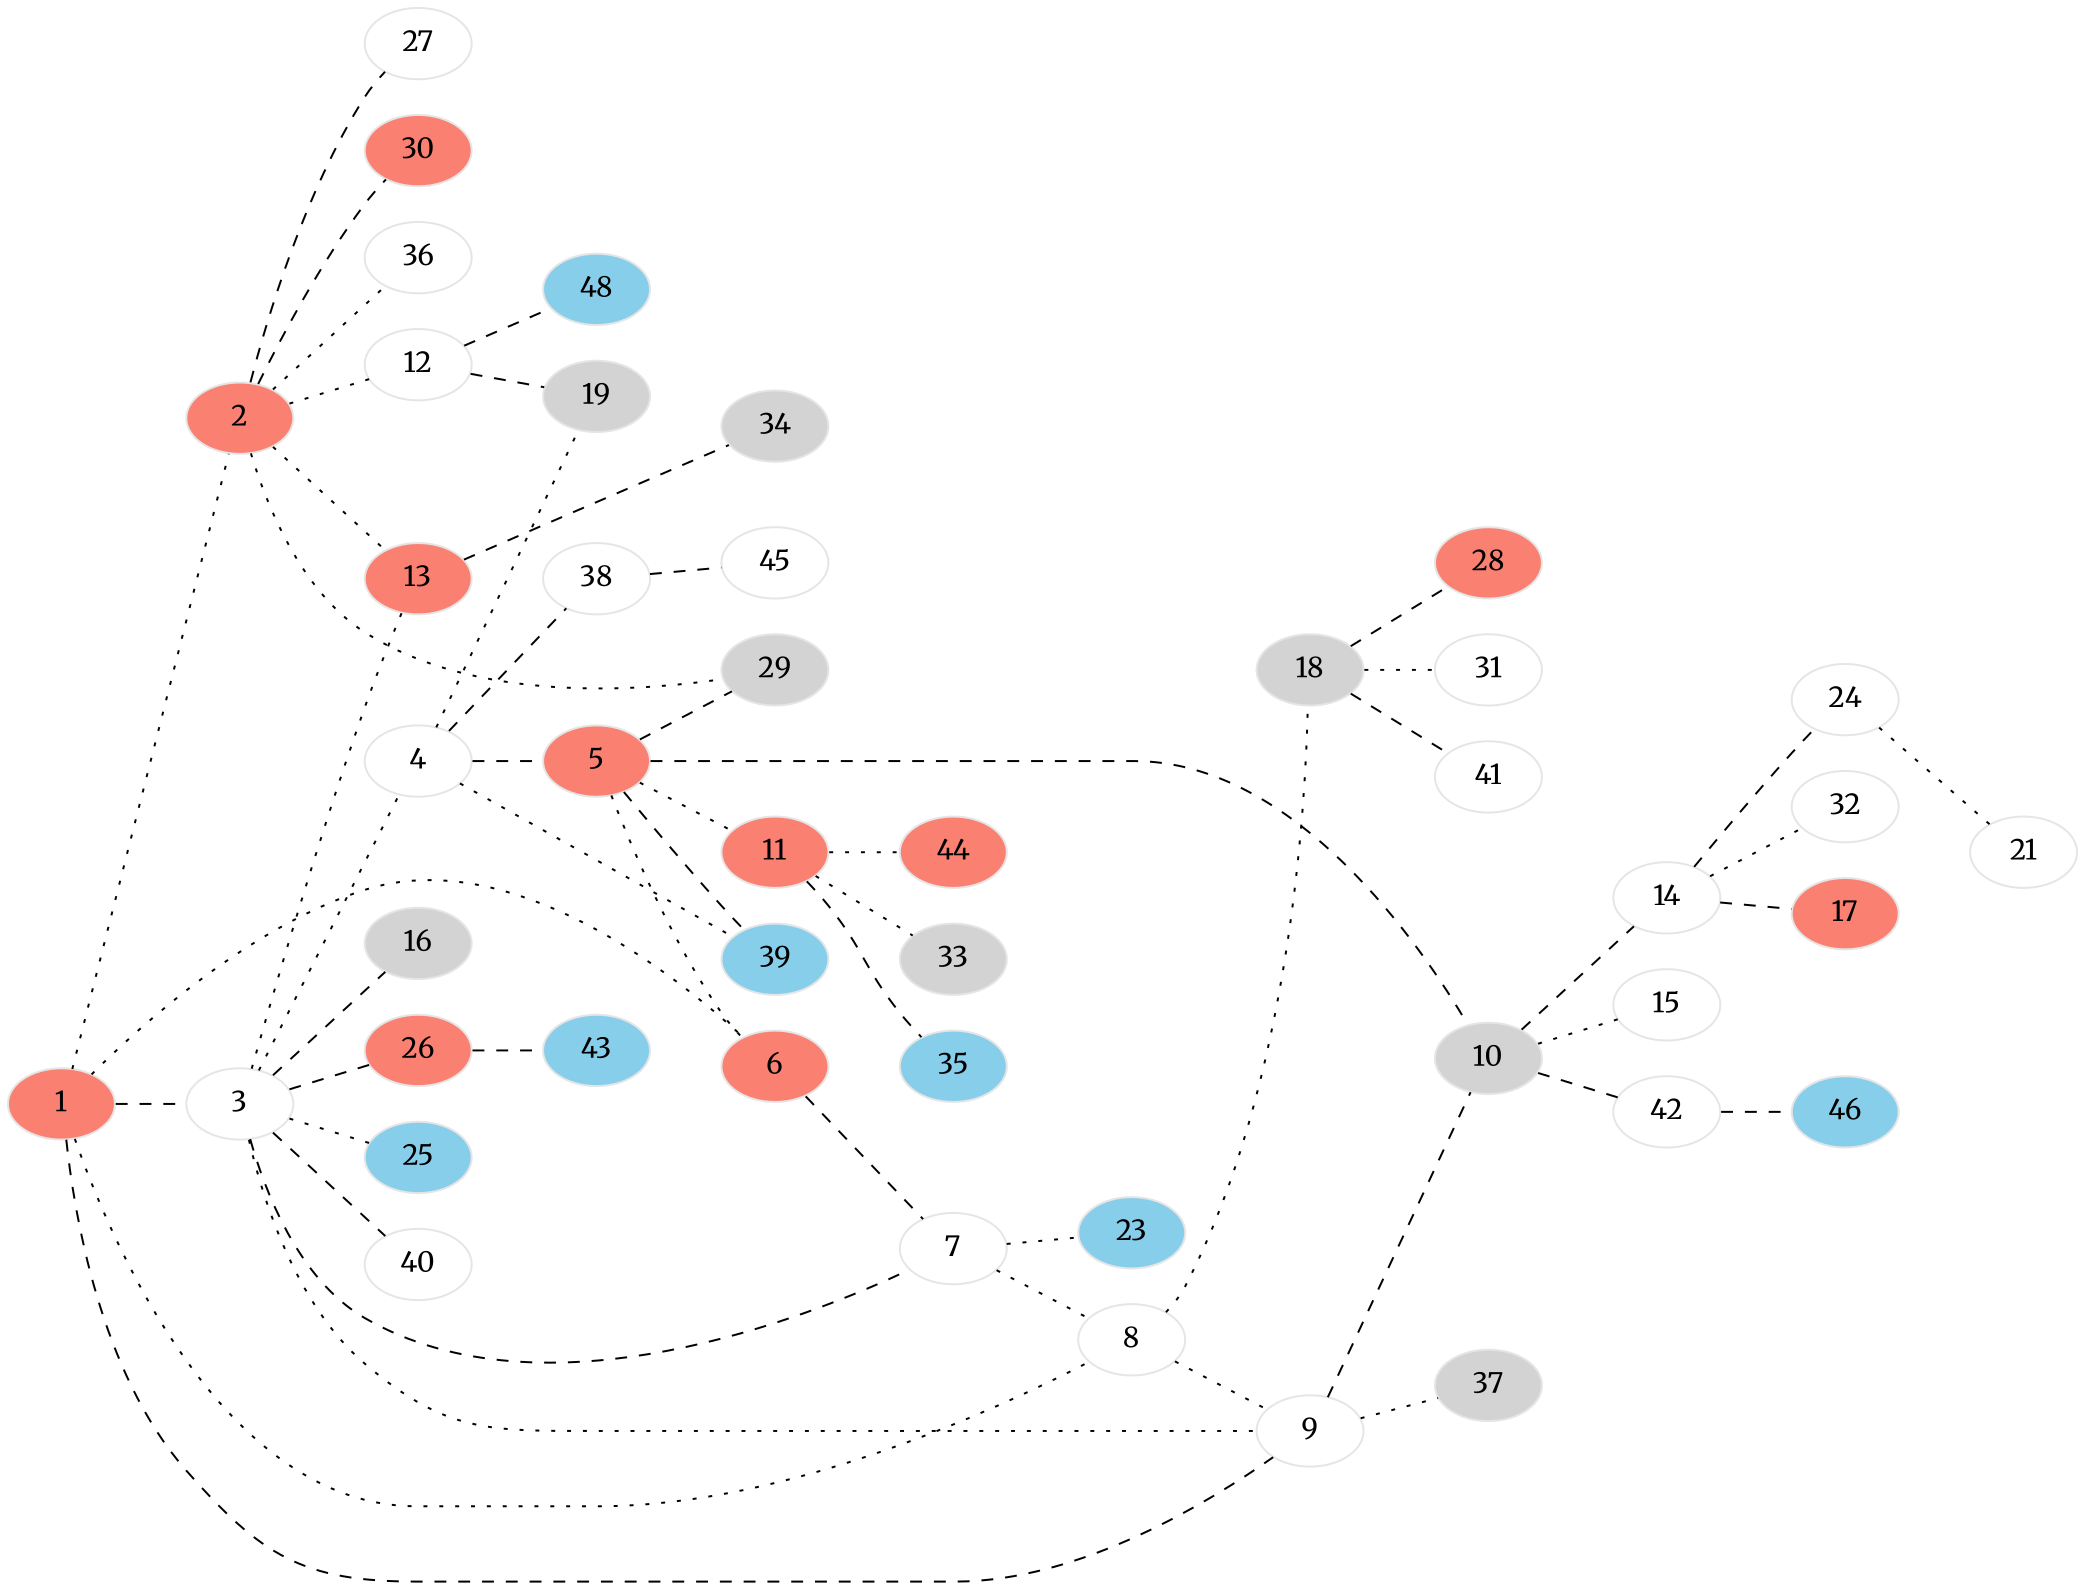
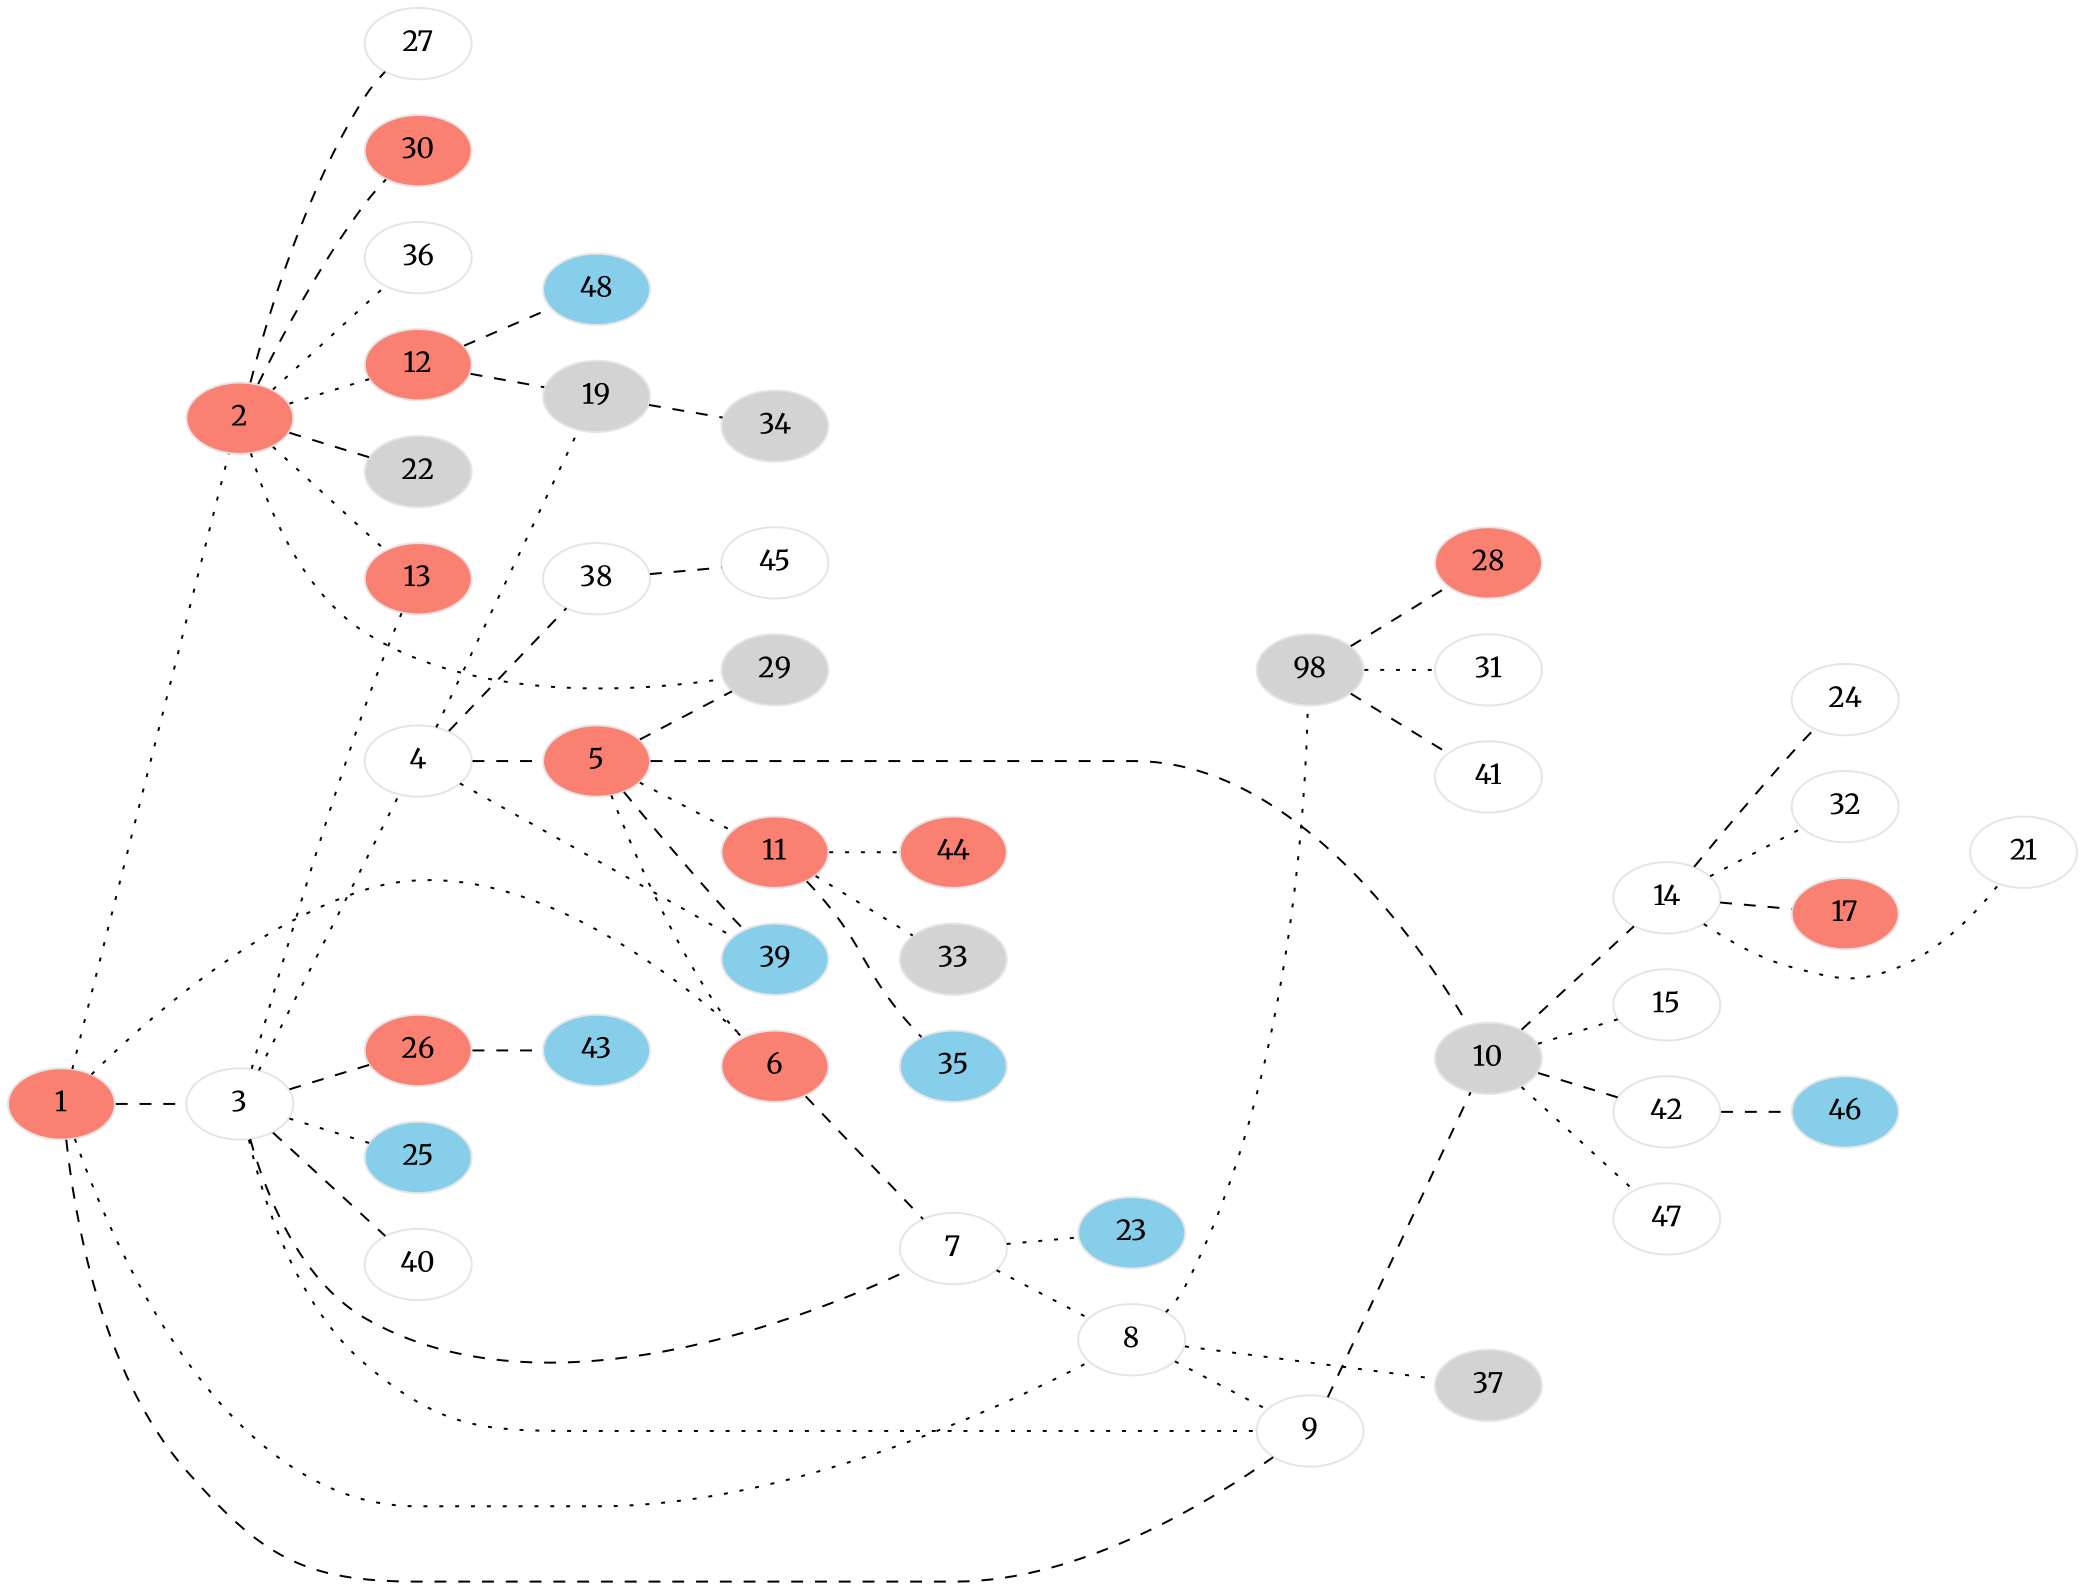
  graph {
    fontname=Merriweather
    rankdir=LR
    node [color=gray90 fillcolor=white fontname=Merriweather style=filled]
    edge [fontname=Merriweather style=dashed]
    1 [fillcolor=salmon]
    2 [fillcolor=salmon]
    3
    6 [fillcolor=salmon]
    8
    9
-   12
+   12 [fillcolor=salmon]
    13 [fillcolor=salmon]
+   22 [fillcolor=lightgrey]
    27
    29 [fillcolor=lightgrey]
    30 [fillcolor=salmon]
    36
    4
    7
-   16 [fillcolor=lightgrey]
    25 [fillcolor=skyblue]
    26 [fillcolor=salmon]
    40
-   18 [fillcolor=lightgrey]
+   18 [fillcolor=lightgrey label=98]
    37 [fillcolor=lightgrey]
    10 [fillcolor=lightgrey]
    19 [fillcolor=lightgrey]
    48 [fillcolor=skyblue]
    34 [fillcolor=lightgrey]
    5 [fillcolor=salmon]
    38
    39 [fillcolor=skyblue]
    23 [fillcolor=skyblue]
    43 [fillcolor=skyblue]
    11 [fillcolor=salmon]
    45
    14
    15
    42
+   47
    33 [fillcolor=lightgrey]
    35 [fillcolor=skyblue]
    44 [fillcolor=salmon]
    28 [fillcolor=salmon]
    31
    41
    17 [fillcolor=salmon]
    21
    24
    32
    46 [fillcolor=skyblue]
    1 -- 2 [style=dotted]
    1 -- 3
    1 -- 6 [style=dotted]
    1 -- 8 [style=dotted]
    1 -- 9
    2 -- 12 [style=dotted]
    2 -- 13 [style=dotted]
+   2 -- 22
    2 -- 27
    2 -- 29 [style=dotted]
    2 -- 30
    2 -- 36 [style=dotted]
    3 -- 9 [style=dotted]
    3 -- 13 [style=dotted]
    3 -- 4 [style=dotted]
    3 -- 7
-   3 -- 16
    3 -- 25 [style=dotted]
    3 -- 26
    3 -- 40
    6 -- 7
    8 -- 9 [style=dotted]
    8 -- 18 [style=dotted]
-   9 -- 37 [style=dotted]
+   8 -- 37 [style=dotted]
    9 -- 10
    12 -- 19
    12 -- 48
-   13 -- 34
+   19 -- 34
    4 -- 19 [style=dotted]
    4 -- 5
    4 -- 38
    4 -- 39 [style=dotted]
    7 -- 8 [style=dotted]
    7 -- 23 [style=dotted]
    26 -- 43
    18 -- 28
    18 -- 31 [style=dotted]
    18 -- 41
    10 -- 14
    10 -- 15 [style=dotted]
    10 -- 42
+   10 -- 47 [style=dotted]
    5 -- 6 [style=dotted]
    5 -- 29
    5 -- 10
    5 -- 39
    5 -- 11 [style=dotted]
    38 -- 45
    11 -- 33 [style=dotted]
    11 -- 35
    11 -- 44 [style=dotted]
    14 -- 17
-   24 -- 21 [style=dotted]
+   14 -- 21 [style=dotted]
    14 -- 24
    14 -- 32 [style=dotted]
    42 -- 46
  }
